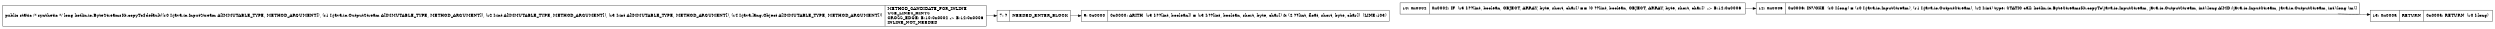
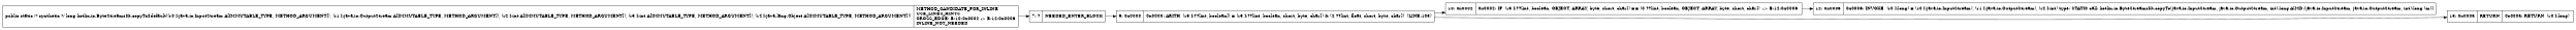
  digraph {
    rankdir=LR
    node [shape=record]
    n1 [label="{7\:\ ?|NEEDED_ENTER_BLOCK\l}"]
    n2 [label="{9\:\ 0x0000|0x0000: ARITH  (r3 I:??[int, boolean]) = (r3 I:??[int, boolean, short, byte, char]) & (2 ??[int, float, short, byte, char])  (LINE:103)\l}"]
    n3 [label="{10\:\ 0x0002|0x0002: IF  (r3 I:??[int, boolean, OBJECT, ARRAY, byte, short, char]) == (0 ??[int, boolean, OBJECT, ARRAY, byte, short, char])  \-\> B:12:0x0006 \l}"]
    n4 [label="{12\:\ 0x0006|0x0006: INVOKE  (r0 I:long) = (r0 I:java.io.InputStream), (r1 I:java.io.OutputStream), (r2 I:int) type: STATIC call: kotlin.io.ByteStreamsKt.copyTo(java.io.InputStream, java.io.OutputStream, int):long A[MD:(java.io.InputStream, java.io.OutputStream, int):long (m)]\l}"]
    n5 [label="{13\:\ 0x000a|RETURN\l|0x000a: RETURN  (r0 I:long) \l}"]
    n6 [label="{public static \/* synthetic *\/ long kotlin.io.ByteStreamsKt.copyTo$default((r0 I:java.io.InputStream A[IMMUTABLE_TYPE, METHOD_ARGUMENT]), (r1 I:java.io.OutputStream A[IMMUTABLE_TYPE, METHOD_ARGUMENT]), (r2 I:int A[IMMUTABLE_TYPE, METHOD_ARGUMENT]), (r3 I:int A[IMMUTABLE_TYPE, METHOD_ARGUMENT]), (r4 I:java.lang.Object A[IMMUTABLE_TYPE, METHOD_ARGUMENT]))  | METHOD_CANDIDATE_FOR_INLINE\lUSE_LINES_HINTS\lCROSS_EDGE: B:10:0x0002 \-\> B:12:0x0006\lINLINE_NOT_NEEDED\l}"]
    n1 -> n2
+   n2 -> n3
    n3 -> n4
-   n4 -> n5
+   n2 -> n5
    n6 -> n1
  }
